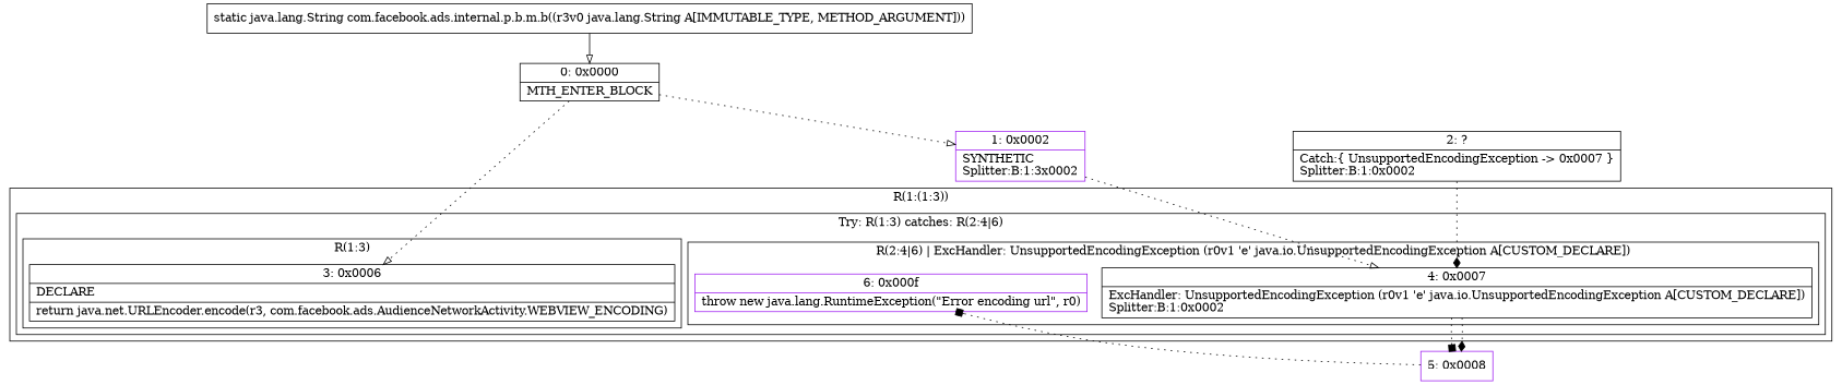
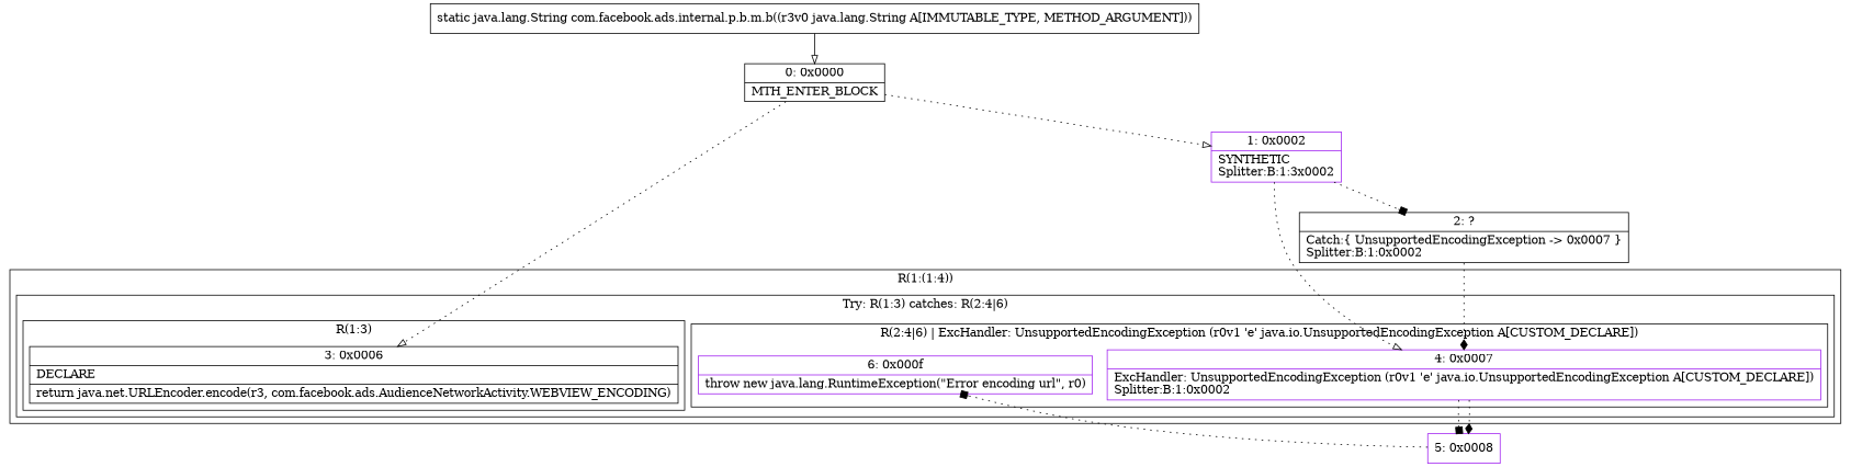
  digraph {
    node [color=black shape=record]
    edge [arrowhead=onormal style=dotted]
    n1 [label="{3\:\ 0x0006|DECLARE\l|return java.net.URLEncoder.encode(r3, com.facebook.ads.AudienceNetworkActivity.WEBVIEW_ENCODING)\l}"]
-   n2 [label="{4\:\ 0x0007|ExcHandler: UnsupportedEncodingException (r0v1 'e' java.io.UnsupportedEncodingException A[CUSTOM_DECLARE])\lSplitter:B:1:0x0002\l}"]
+   n2 [color=purple label="{4\:\ 0x0007|ExcHandler: UnsupportedEncodingException (r0v1 'e' java.io.UnsupportedEncodingException A[CUSTOM_DECLARE])\lSplitter:B:1:0x0002\l}"]
    n3 [color=purple label="{6\:\ 0x000f|throw new java.lang.RuntimeException(\"Error encoding url\", r0)\l}"]
    n4 [color=purple label="{5\:\ 0x0008}"]
    n5 [label="{0\:\ 0x0000|MTH_ENTER_BLOCK\l}"]
    n6 [color=purple label="{1\:\ 0x0002|SYNTHETIC\lSplitter:B:1:3x0002\l}"]
    n7 [label="{2\:\ ?|Catch:\{ UnsupportedEncodingException \-\> 0x0007 \}\lSplitter:B:1:0x0002\l}"]
    n8 [label="{static java.lang.String com.facebook.ads.internal.p.b.m.b((r3v0 java.lang.String A[IMMUTABLE_TYPE, METHOD_ARGUMENT])) }"]
    subgraph cluster_1 {
-     label="R(1:(1:3))"
+     label="R(1:(1:4))"
      subgraph cluster_2 {
        label="Try: R(1:3) catches: R(2:4|6)"
        subgraph cluster_3 {
          label="R(1:3)"
          n1
        }
        subgraph cluster_4 {
          label="R(2:4|6) | ExcHandler: UnsupportedEncodingException (r0v1 'e' java.io.UnsupportedEncodingException A[CUSTOM_DECLARE])\l"
          n2
          n3
        }
      }
    }
    subgraph cluster_5 {
      label="R(2:4|6) | ExcHandler: UnsupportedEncodingException (r0v1 'e' java.io.UnsupportedEncodingException A[CUSTOM_DECLARE])\l"
    }
    n2 -> n4 [arrowhead=box]
    n2 -> n4 [arrowhead=diamond]
    n4 -> n3 [arrowhead=box]
    n5 -> n1
    n5 -> n6
    n6 -> n2
+   n6 -> n7 [arrowhead=box]
    n7 -> n2 [arrowhead=diamond]
    n8 -> n5 [style=solid]
  }
